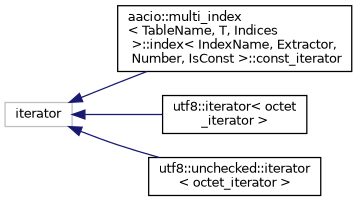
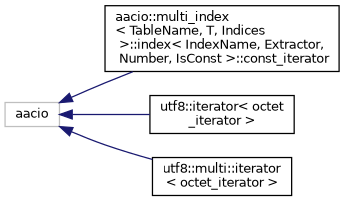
  digraph {
    rankdir=LR
    node [color=black fillcolor=white fontname=Helvetica fontsize=10 shape=record style=filled]
    edge [color=midnightblue dir=back fontname=Helvetica fontsize=10 labelfontname=Helvetica labelfontsize=10 style=solid]
-   n1 [color=grey75 height=0.2 label=iterator width=0.4]
+   n1 [color=grey75 height=0.2 label=aacio width=0.4]
    n2 [height=0.2 label="aacio::multi_index\l\< TableName, T, Indices\l \>::index\< IndexName, Extractor,\l Number, IsConst \>::const_iterator" width=0.4]
    n3 [height=0.2 label="utf8::iterator\< octet\l_iterator \>" width=0.4]
-   n4 [height=0.2 label="utf8::unchecked::iterator\l\< octet_iterator \>" width=0.4]
+   n4 [height=0.2 label="utf8::multi::iterator\l\< octet_iterator \>" width=0.4]
    n1 -> n2
    n1 -> n3
    n1 -> n4
  }
